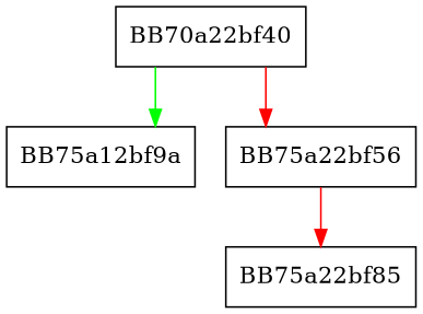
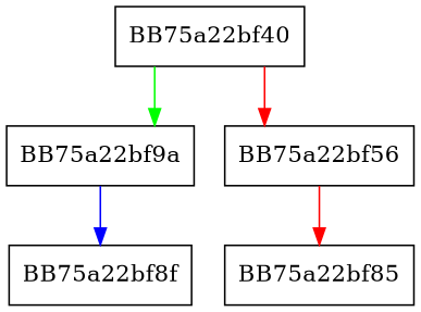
  digraph {
    splines=ortho
    node [shape=box]
    edge [color=red]
-   BB75a22bf40 [label=BB70a22bf40]
-   BB75a22bf9a [label=BB75a12bf9a]
+   BB75a22bf40
+   BB75a22bf9a
    BB75a22bf56
+   BB75a22bf8f
    BB75a22bf85
    BB75a22bf40 -> BB75a22bf9a [color=green]
    BB75a22bf40 -> BB75a22bf56
+   BB75a22bf9a -> BB75a22bf8f [color=blue]
    BB75a22bf56 -> BB75a22bf85
  }
